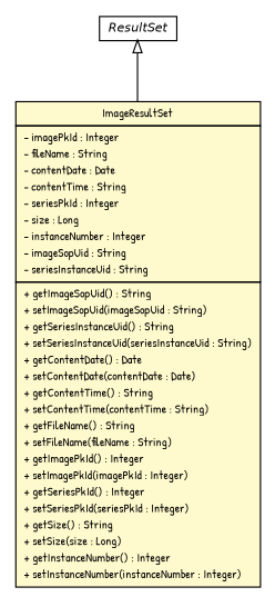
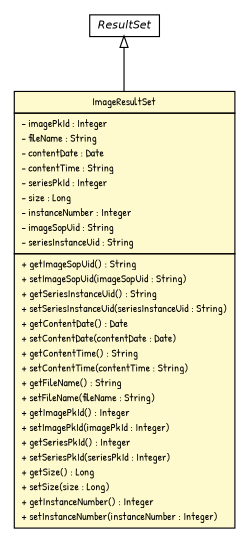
  digraph {
    fontname="Patrick Hand"
    node [fontcolor=black fontname="Patrick Hand" fontsize=10.0 shape=plaintext]
-   n1 [label=<<table border="0" cellborder="1" cellspacing="0" cellpadding="2" port="p" bgcolor="lemonChiffon" href="./ImageResultSet.html"> 		<tr><td><table border="0" cellspacing="0" cellpadding="1"> 			<tr><td> ImageResultSet </td></tr> 		</table></td></tr> 		<tr><td><table border="0" cellspacing="0" cellpadding="1"> 			<tr><td align="left"> - imagePkId : Integer </td></tr> 			<tr><td align="left"> - fileName : String </td></tr> 			<tr><td align="left"> - contentDate : Date </td></tr> 			<tr><td align="left"> - contentTime : String </td></tr> 			<tr><td align="left"> - seriesPkId : Integer </td></tr> 			<tr><td align="left"> - size : Long </td></tr> 			<tr><td align="left"> - instanceNumber : Integer </td></tr> 			<tr><td align="left"> - imageSopUid : String </td></tr> 			<tr><td align="left"> - seriesInstanceUid : String </td></tr> 		</table></td></tr> 		<tr><td><table border="0" cellspacing="0" cellpadding="1"> 			<tr><td align="left"> + getImageSopUid() : String </td></tr> 			<tr><td align="left"> + setImageSopUid(imageSopUid : String) </td></tr> 			<tr><td align="left"> + getSeriesInstanceUid() : String </td></tr> 			<tr><td align="left"> + setSeriesInstanceUid(seriesInstanceUid : String) </td></tr> 			<tr><td align="left"> + getContentDate() : Date </td></tr> 			<tr><td align="left"> + setContentDate(contentDate : Date) </td></tr> 			<tr><td align="left"> + getContentTime() : String </td></tr> 			<tr><td align="left"> + setContentTime(contentTime : String) </td></tr> 			<tr><td align="left"> + getFileName() : String </td></tr> 			<tr><td align="left"> + setFileName(fileName : String) </td></tr> 			<tr><td align="left"> + getImagePkId() : Integer </td></tr> 			<tr><td align="left"> + setImagePkId(imagePkId : Integer) </td></tr> 			<tr><td align="left"> + getSeriesPkId() : Integer </td></tr> 			<tr><td align="left"> + setSeriesPkId(seriesPkId : Integer) </td></tr> 			<tr><td align="left"> + getSize() : String </td></tr> 			<tr><td align="left"> + setSize(size : Long) </td></tr> 			<tr><td align="left"> + getInstanceNumber() : Integer </td></tr> 			<tr><td align="left"> + setInstanceNumber(instanceNumber : Integer) </td></tr> 		</table></td></tr> 		</table>>]
+   n1 [label=<<table border="0" cellborder="1" cellspacing="0" cellpadding="2" port="p" bgcolor="lemonChiffon" href="./ImageResultSet.html"> 		<tr><td><table border="0" cellspacing="0" cellpadding="1"> 			<tr><td> ImageResultSet </td></tr> 		</table></td></tr> 		<tr><td><table border="0" cellspacing="0" cellpadding="1"> 			<tr><td align="left"> - imagePkId : Integer </td></tr> 			<tr><td align="left"> - fileName : String </td></tr> 			<tr><td align="left"> - contentDate : Date </td></tr> 			<tr><td align="left"> - contentTime : String </td></tr> 			<tr><td align="left"> - seriesPkId : Integer </td></tr> 			<tr><td align="left"> - size : Long </td></tr> 			<tr><td align="left"> - instanceNumber : Integer </td></tr> 			<tr><td align="left"> - imageSopUid : String </td></tr> 			<tr><td align="left"> - seriesInstanceUid : String </td></tr> 		</table></td></tr> 		<tr><td><table border="0" cellspacing="0" cellpadding="1"> 			<tr><td align="left"> + getImageSopUid() : String </td></tr> 			<tr><td align="left"> + setImageSopUid(imageSopUid : String) </td></tr> 			<tr><td align="left"> + getSeriesInstanceUid() : String </td></tr> 			<tr><td align="left"> + setSeriesInstanceUid(seriesInstanceUid : String) </td></tr> 			<tr><td align="left"> + getContentDate() : Date </td></tr> 			<tr><td align="left"> + setContentDate(contentDate : Date) </td></tr> 			<tr><td align="left"> + getContentTime() : String </td></tr> 			<tr><td align="left"> + setContentTime(contentTime : String) </td></tr> 			<tr><td align="left"> + getFileName() : String </td></tr> 			<tr><td align="left"> + setFileName(fileName : String) </td></tr> 			<tr><td align="left"> + getImagePkId() : Integer </td></tr> 			<tr><td align="left"> + setImagePkId(imagePkId : Integer) </td></tr> 			<tr><td align="left"> + getSeriesPkId() : Integer </td></tr> 			<tr><td align="left"> + setSeriesPkId(seriesPkId : Integer) </td></tr> 			<tr><td align="left"> + getSize() : Long </td></tr> 			<tr><td align="left"> + setSize(size : Long) </td></tr> 			<tr><td align="left"> + getInstanceNumber() : Integer </td></tr> 			<tr><td align="left"> + setInstanceNumber(instanceNumber : Integer) </td></tr> 		</table></td></tr> 		</table>>]
    n2 [label=<<table border="0" cellborder="1" cellspacing="0" cellpadding="2" port="p" href="./ResultSet.html"> 		<tr><td><table border="0" cellspacing="0" cellpadding="1"> 			<tr><td><font face="Helvetica-Oblique"> ResultSet </font></td></tr> 		</table></td></tr> 		</table>>]
    n2 -> n1 [arrowtail=empty dir=back fontname="Patrick Hand" fontsize=10 headport=p labelfontname=Helvetica labelfontsize=10 tailport=p]
  }
